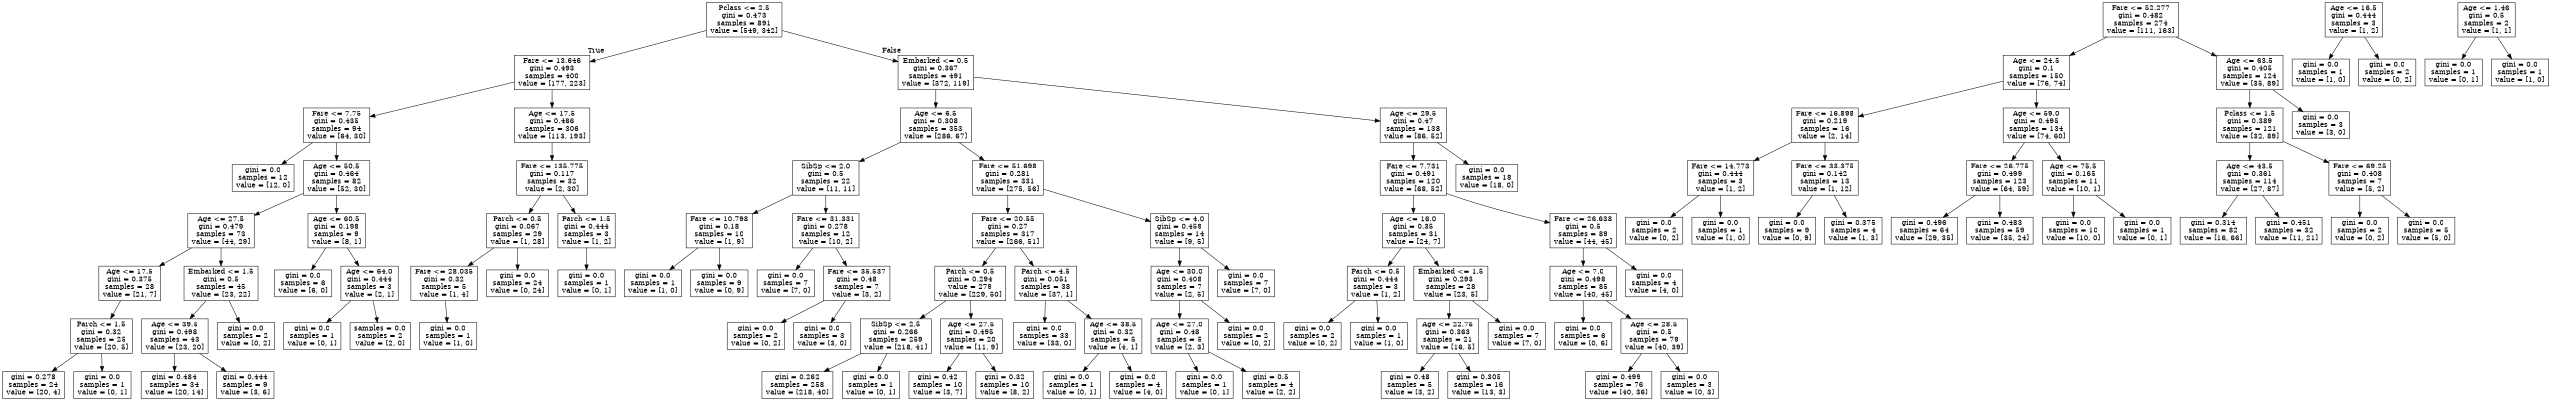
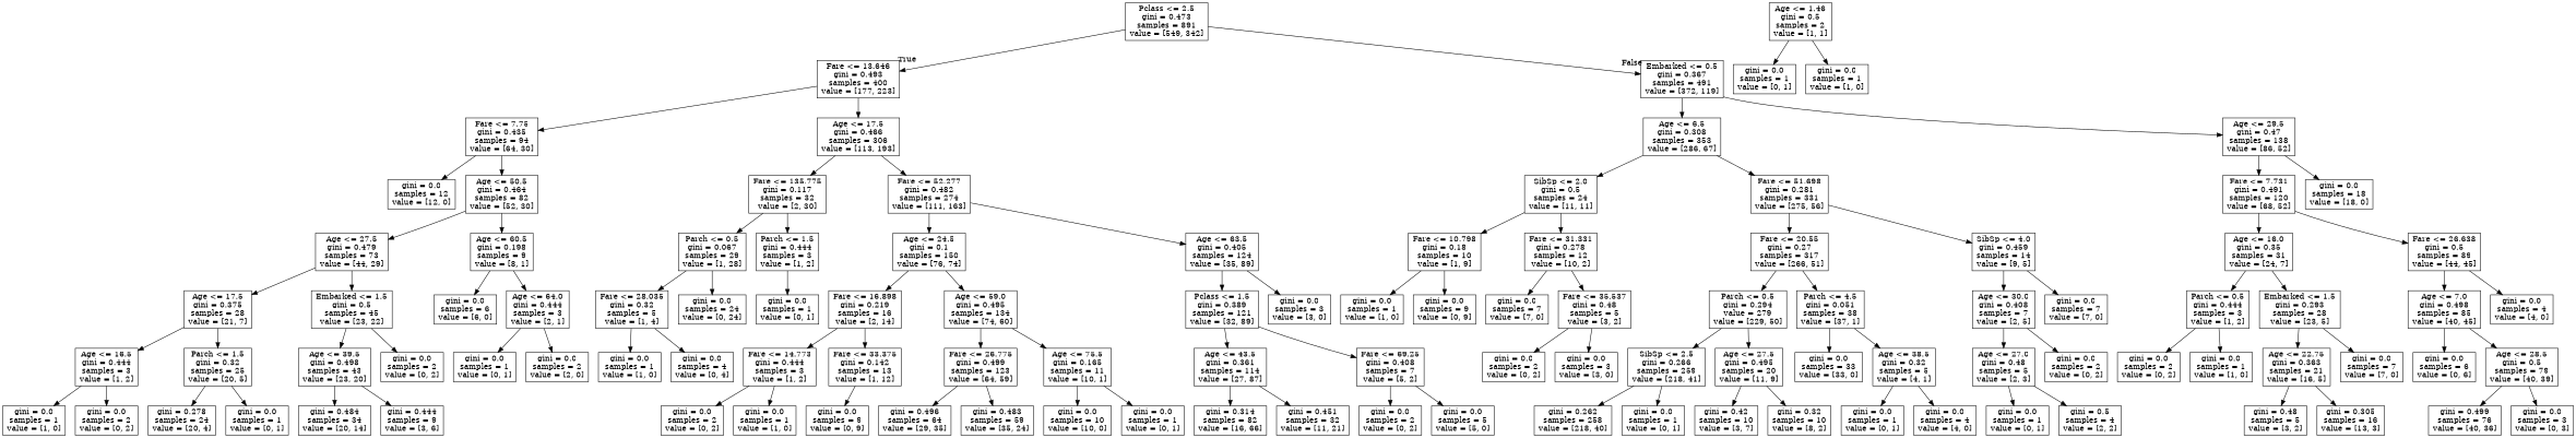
  digraph {
    node [shape=box]
    n1 [label="Pclass <= 2.5\ngini = 0.473\nsamples = 891\nvalue = [549, 342]"]
    n2 [label="Fare <= 13.646\ngini = 0.493\nsamples = 400\nvalue = [177, 223]"]
    n3 [label="Embarked <= 0.5\ngini = 0.367\nsamples = 491\nvalue = [372, 119]"]
    n4 [label="Fare <= 7.75\ngini = 0.435\nsamples = 94\nvalue = [64, 30]"]
    n5 [label="Age <= 17.5\ngini = 0.466\nsamples = 306\nvalue = [113, 193]"]
    n6 [label="Age <= 6.5\ngini = 0.308\nsamples = 353\nvalue = [286, 67]"]
    n7 [label="Age <= 29.5\ngini = 0.47\nsamples = 138\nvalue = [86, 52]"]
    n8 [label="gini = 0.0\nsamples = 12\nvalue = [12, 0]"]
    n9 [label="Age <= 50.5\ngini = 0.464\nsamples = 82\nvalue = [52, 30]"]
    n10 [label="Fare <= 135.775\ngini = 0.117\nsamples = 32\nvalue = [2, 30]"]
    n11 [label="Fare <= 52.277\ngini = 0.482\nsamples = 274\nvalue = [111, 163]"]
    n12 [label="Age <= 27.5\ngini = 0.479\nsamples = 73\nvalue = [44, 29]"]
    n13 [label="Age <= 60.5\ngini = 0.198\nsamples = 9\nvalue = [8, 1]"]
    n14 [label="Age <= 17.5\ngini = 0.375\nsamples = 28\nvalue = [21, 7]"]
    n15 [label="Embarked <= 1.5\ngini = 0.5\nsamples = 45\nvalue = [23, 22]"]
    n16 [label="gini = 0.0\nsamples = 6\nvalue = [6, 0]"]
    n17 [label="Age <= 64.0\ngini = 0.444\nsamples = 3\nvalue = [2, 1]"]
    n18 [label="Age <= 16.5\ngini = 0.444\nsamples = 3\nvalue = [1, 2]"]
    n19 [label="Parch <= 1.5\ngini = 0.32\nsamples = 25\nvalue = [20, 5]"]
    n20 [label="Age <= 39.5\ngini = 0.498\nsamples = 43\nvalue = [23, 20]"]
    n21 [label="gini = 0.0\nsamples = 2\nvalue = [0, 2]"]
    n22 [label="gini = 0.0\nsamples = 1\nvalue = [1, 0]"]
    n23 [label="gini = 0.0\nsamples = 2\nvalue = [0, 2]"]
    n24 [label="gini = 0.278\nsamples = 24\nvalue = [20, 4]"]
    n25 [label="gini = 0.0\nsamples = 1\nvalue = [0, 1]"]
    n26 [label="gini = 0.484\nsamples = 34\nvalue = [20, 14]"]
    n27 [label="gini = 0.444\nsamples = 9\nvalue = [3, 6]"]
    n28 [label="gini = 0.0\nsamples = 1\nvalue = [0, 1]"]
-   n29 [label="samples = 0.0\nsamples = 2\nvalue = [2, 0]"]
+   n29 [label="gini = 0.0\nsamples = 2\nvalue = [2, 0]"]
    n30 [label="Parch <= 0.5\ngini = 0.067\nsamples = 29\nvalue = [1, 28]"]
    n31 [label="Parch <= 1.5\ngini = 0.444\nsamples = 3\nvalue = [1, 2]"]
    n32 [label="Age <= 24.5\ngini = 0.1\nsamples = 150\nvalue = [76, 74]"]
    n33 [label="Age <= 63.5\ngini = 0.405\nsamples = 124\nvalue = [35, 89]"]
    n34 [label="Fare <= 28.035\ngini = 0.32\nsamples = 5\nvalue = [1, 4]"]
    n35 [label="gini = 0.0\nsamples = 24\nvalue = [0, 24]"]
    n36 [label="gini = 0.0\nsamples = 1\nvalue = [0, 1]"]
    n37 [label="gini = 0.0\nsamples = 1\nvalue = [1, 0]"]
+   n38 [label="gini = 0.0\nsamples = 4\nvalue = [0, 4]"]
    n39 [label="Age <= 1.46\ngini = 0.5\nsamples = 2\nvalue = [1, 1]"]
    n40 [label="gini = 0.0\nsamples = 1\nvalue = [0, 1]"]
    n41 [label="gini = 0.0\nsamples = 1\nvalue = [1, 0]"]
    n42 [label="Fare <= 16.898\ngini = 0.219\nsamples = 16\nvalue = [2, 14]"]
    n43 [label="Age <= 59.0\ngini = 0.495\nsamples = 134\nvalue = [74, 60]"]
    n44 [label="Pclass <= 1.5\ngini = 0.389\nsamples = 121\nvalue = [32, 89]"]
    n45 [label="gini = 0.0\nsamples = 3\nvalue = [3, 0]"]
    n46 [label="Fare <= 14.773\ngini = 0.444\nsamples = 3\nvalue = [1, 2]"]
    n47 [label="Fare <= 33.375\ngini = 0.142\nsamples = 13\nvalue = [1, 12]"]
    n48 [label="Fare <= 26.775\ngini = 0.499\nsamples = 123\nvalue = [64, 59]"]
    n49 [label="Age <= 75.5\ngini = 0.165\nsamples = 11\nvalue = [10, 1]"]
    n50 [label="gini = 0.0\nsamples = 2\nvalue = [0, 2]"]
    n51 [label="gini = 0.0\nsamples = 1\nvalue = [1, 0]"]
    n52 [label="gini = 0.0\nsamples = 9\nvalue = [0, 9]"]
-   n53 [label="gini = 0.375\nsamples = 4\nvalue = [1, 3]"]
    n54 [label="gini = 0.496\nsamples = 64\nvalue = [29, 35]"]
    n55 [label="gini = 0.483\nsamples = 59\nvalue = [35, 24]"]
    n56 [label="gini = 0.0\nsamples = 10\nvalue = [10, 0]"]
    n57 [label="gini = 0.0\nsamples = 1\nvalue = [0, 1]"]
    n58 [label="Age <= 43.5\ngini = 0.361\nsamples = 114\nvalue = [27, 87]"]
    n59 [label="Fare <= 69.25\ngini = 0.408\nsamples = 7\nvalue = [5, 2]"]
    n60 [label="gini = 0.314\nsamples = 82\nvalue = [16, 66]"]
    n61 [label="gini = 0.451\nsamples = 32\nvalue = [11, 21]"]
    n62 [label="gini = 0.0\nsamples = 2\nvalue = [0, 2]"]
    n63 [label="gini = 0.0\nsamples = 5\nvalue = [5, 0]"]
-   n64 [label="SibSp <= 2.0\ngini = 0.5\nsamples = 22\nvalue = [11, 11]"]
+   n64 [label="SibSp <= 2.0\ngini = 0.5\nsamples = 24\nvalue = [11, 11]"]
    n65 [label="Fare <= 51.698\ngini = 0.281\nsamples = 331\nvalue = [275, 56]"]
    n66 [label="Fare <= 7.731\ngini = 0.491\nsamples = 120\nvalue = [68, 52]"]
    n67 [label="gini = 0.0\nsamples = 18\nvalue = [18, 0]"]
    n68 [label="Fare <= 10.798\ngini = 0.18\nsamples = 10\nvalue = [1, 9]"]
    n69 [label="Fare <= 31.331\ngini = 0.278\nsamples = 12\nvalue = [10, 2]"]
    n70 [label="Fare <= 20.55\ngini = 0.27\nsamples = 317\nvalue = [266, 51]"]
    n71 [label="SibSp <= 4.0\ngini = 0.459\nsamples = 14\nvalue = [9, 5]"]
    n72 [label="gini = 0.0\nsamples = 1\nvalue = [1, 0]"]
    n73 [label="gini = 0.0\nsamples = 9\nvalue = [0, 9]"]
    n74 [label="gini = 0.0\nsamples = 7\nvalue = [7, 0]"]
-   n75 [label="Fare <= 35.537\ngini = 0.48\nsamples = 7\nvalue = [3, 2]"]
+   n75 [label="Fare <= 35.537\ngini = 0.48\nsamples = 5\nvalue = [3, 2]"]
    n76 [label="gini = 0.0\nsamples = 2\nvalue = [0, 2]"]
    n77 [label="gini = 0.0\nsamples = 3\nvalue = [3, 0]"]
    n78 [label="Parch <= 0.5\ngini = 0.294\nvalue = 279\nvalue = [229, 50]"]
    n79 [label="Parch <= 4.5\ngini = 0.051\nsamples = 38\nvalue = [37, 1]"]
    n80 [label="Age <= 30.0\ngini = 0.408\nsamples = 7\nvalue = [2, 5]"]
    n81 [label="gini = 0.0\nsamples = 7\nvalue = [7, 0]"]
    n82 [label="SibSp <= 2.5\ngini = 0.266\nsamples = 259\nvalue = [218, 41]"]
    n83 [label="Age <= 27.5\ngini = 0.495\nsamples = 20\nvalue = [11, 9]"]
    n84 [label="gini = 0.0\nsamples = 33\nvalue = [33, 0]"]
    n85 [label="Age <= 38.5\ngini = 0.32\nsamples = 5\nvalue = [4, 1]"]
    n86 [label="gini = 0.262\nsamples = 258\nvalue = [218, 40]"]
    n87 [label="gini = 0.0\nsamples = 1\nvalue = [0, 1]"]
    n88 [label="gini = 0.42\nsamples = 10\nvalue = [3, 7]"]
    n89 [label="gini = 0.32\nsamples = 10\nvalue = [8, 2]"]
    n90 [label="gini = 0.0\nsamples = 1\nvalue = [0, 1]"]
    n91 [label="gini = 0.0\nsamples = 4\nvalue = [4, 0]"]
    n92 [label="Age <= 27.0\ngini = 0.48\nsamples = 5\nvalue = [2, 3]"]
    n93 [label="gini = 0.0\nsamples = 2\nvalue = [0, 2]"]
    n94 [label="gini = 0.0\nsamples = 1\nvalue = [0, 1]"]
    n95 [label="gini = 0.5\nsamples = 4\nvalue = [2, 2]"]
    n96 [label="Age <= 16.0\ngini = 0.35\nsamples = 31\nvalue = [24, 7]"]
    n97 [label="Fare <= 26.638\ngini = 0.5\nsamples = 89\nvalue = [44, 45]"]
    n98 [label="Parch <= 0.5\ngini = 0.444\nsamples = 3\nvalue = [1, 2]"]
    n99 [label="Embarked <= 1.5\ngini = 0.293\nsamples = 28\nvalue = [23, 5]"]
    n100 [label="Age <= 7.0\ngini = 0.498\nsamples = 85\nvalue = [40, 45]"]
    n101 [label="gini = 0.0\nsamples = 4\nvalue = [4, 0]"]
    n102 [label="gini = 0.0\nsamples = 2\nvalue = [0, 2]"]
    n103 [label="gini = 0.0\nsamples = 1\nvalue = [1, 0]"]
    n104 [label="Age <= 22.75\ngini = 0.363\nsamples = 21\nvalue = [16, 5]"]
    n105 [label="gini = 0.0\nsamples = 7\nvalue = [7, 0]"]
    n106 [label="gini = 0.48\nsamples = 5\nvalue = [3, 2]"]
    n107 [label="gini = 0.305\nsamples = 16\nvalue = [13, 3]"]
    n108 [label="gini = 0.0\nsamples = 6\nvalue = [0, 6]"]
    n109 [label="Age <= 28.5\ngini = 0.5\nsamples = 79\nvalue = [40, 39]"]
    n110 [label="gini = 0.499\nsamples = 76\nvalue = [40, 36]"]
    n111 [label="gini = 0.0\nsamples = 3\nvalue = [0, 3]"]
    n1 -> n2 [headlabel=True labelangle=45 labeldistance=2.5]
    n1 -> n3 [headlabel=False labelangle=-45 labeldistance=2.5]
    n2 -> n4
    n2 -> n5
    n3 -> n6
    n3 -> n7
    n4 -> n8
    n4 -> n9
    n5 -> n10
+   n5 -> n11
    n6 -> n64
    n6 -> n65
    n7 -> n66
    n7 -> n67
    n9 -> n12
    n9 -> n13
    n10 -> n30
    n10 -> n31
    n11 -> n32
    n11 -> n33
    n12 -> n14
    n12 -> n15
    n13 -> n16
    n13 -> n17
+   n14 -> n18
    n14 -> n19
    n15 -> n20
    n15 -> n21
    n17 -> n28
    n17 -> n29
    n18 -> n22
    n18 -> n23
    n19 -> n24
    n19 -> n25
    n20 -> n26
    n20 -> n27
    n30 -> n34
    n30 -> n35
    n31 -> n36
    n32 -> n42
    n32 -> n43
    n33 -> n44
    n33 -> n45
    n34 -> n37
+   n34 -> n38
    n39 -> n40
    n39 -> n41
    n42 -> n46
    n42 -> n47
    n43 -> n48
    n43 -> n49
    n44 -> n58
    n44 -> n59
    n46 -> n50
    n46 -> n51
    n47 -> n52
-   n47 -> n53
    n48 -> n54
    n48 -> n55
    n49 -> n56
    n49 -> n57
    n58 -> n60
    n58 -> n61
    n59 -> n62
    n59 -> n63
    n64 -> n68
    n64 -> n69
    n65 -> n70
    n65 -> n71
    n66 -> n96
    n66 -> n97
    n68 -> n72
    n68 -> n73
    n69 -> n74
    n69 -> n75
    n70 -> n78
    n70 -> n79
    n71 -> n80
    n71 -> n81
    n75 -> n76
    n75 -> n77
    n78 -> n82
    n78 -> n83
    n79 -> n84
    n79 -> n85
    n80 -> n92
    n80 -> n93
    n82 -> n86
    n82 -> n87
    n83 -> n88
    n83 -> n89
    n85 -> n90
    n85 -> n91
    n92 -> n94
    n92 -> n95
    n96 -> n98
    n96 -> n99
    n97 -> n100
    n97 -> n101
    n98 -> n102
    n98 -> n103
    n99 -> n104
    n99 -> n105
    n100 -> n108
    n100 -> n109
    n104 -> n106
    n104 -> n107
    n109 -> n110
    n109 -> n111
  }
